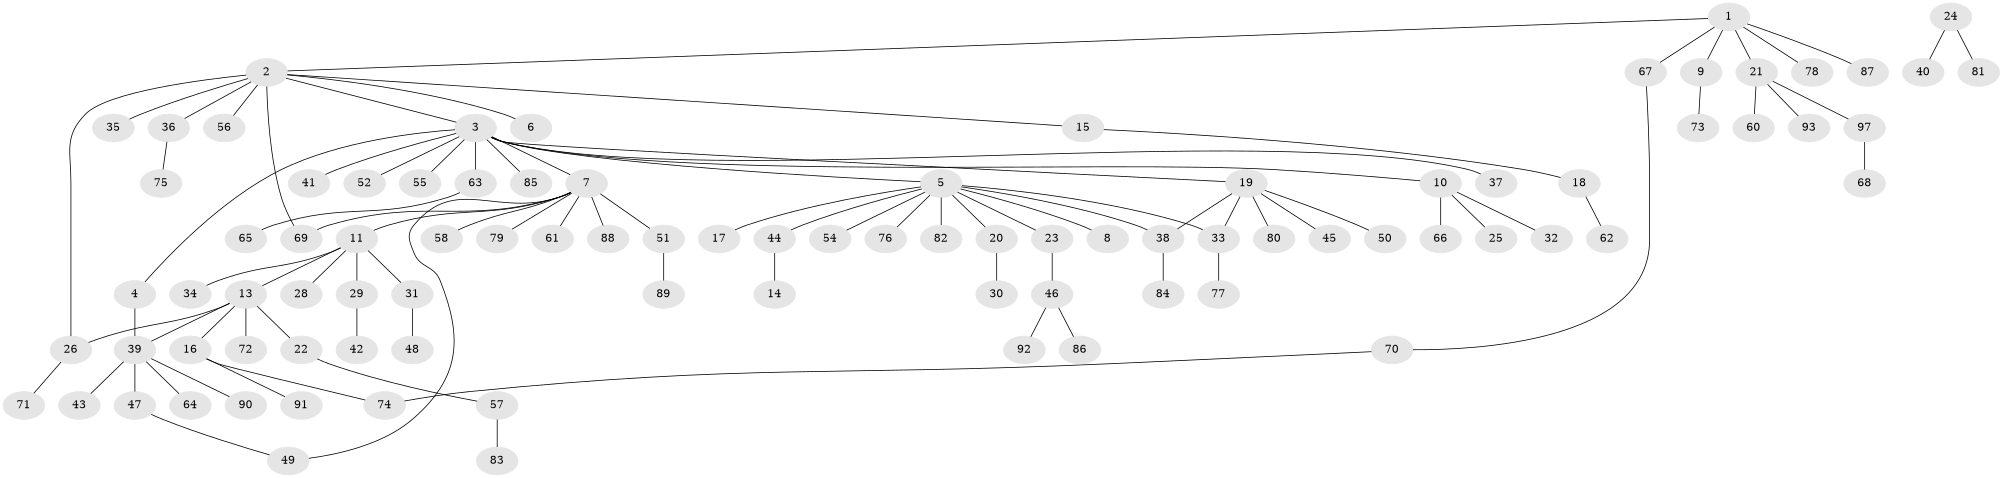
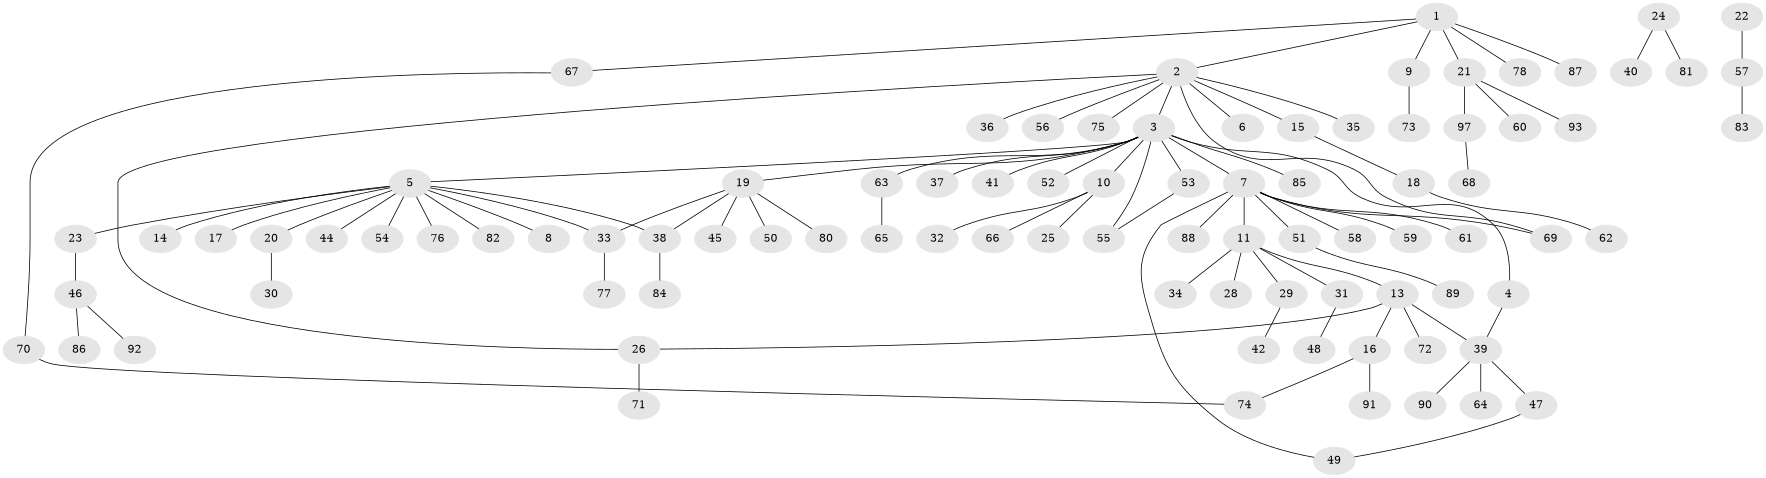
  graph {
    node [color=gray90 style=filled]
    1
    2
    9
    21
    67
    78
    87
    3
    6
    15
    26
    35
    36
    56
    69
    75
    73
    n18 [label=97]
    60
    93
    70
    4
    5
    7
    10
    19
    37
    41
    52
+   53
    55
    63
    85
    18
    24
    40
    81
    71
    39
    8
    14
    17
    20
    23
    33
    38
    44
    54
    76
    82
    11
    49
    51
    58
-   59 [label=79]
+   59
    61
    88
    25
    32
    66
    45
    50
    80
    65
-   43
    47
    64
    90
    30
    46
    77
    84
    13
    28
    29
    31
    34
    89
    16
    22
    72
    42
    48
    74
    91
    57
    62
    68
    83
    86
    92
    1 -- 2
    1 -- 9
    1 -- 21
    1 -- 67
    1 -- 78
    1 -- 87
    2 -- 3
    2 -- 6
    2 -- 15
    2 -- 26
    2 -- 35
    2 -- 36
    2 -- 56
    2 -- 69
-   36 -- 75
+   2 -- 75
    9 -- 73
    21 -- n18
    21 -- 60
    21 -- 93
    67 -- 70
    3 -- 4
    3 -- 5
    3 -- 7
    3 -- 10
    3 -- 19
    3 -- 37
    3 -- 41
    3 -- 52
+   3 -- 53
    3 -- 55
    3 -- 63
    3 -- 85
    15 -- 18
    26 -- 71
    n18 -- 68
    70 -- 74
    4 -- 39
    5 -- 8
-   44 -- 14
+   5 -- 14
    5 -- 17
    5 -- 20
    5 -- 23
    5 -- 33
    5 -- 38
    5 -- 44
    5 -- 54
    5 -- 76
    5 -- 82
    7 -- 69
    7 -- 11
    7 -- 49
    7 -- 51
    7 -- 58
    7 -- 59
    7 -- 61
    7 -- 88
    10 -- 25
    10 -- 32
    10 -- 66
    19 -- 33
    19 -- 38
    19 -- 45
    19 -- 50
    19 -- 80
+   53 -- 55
    63 -- 65
    18 -- 62
    24 -- 40
    24 -- 81
-   39 -- 43
    39 -- 47
    39 -- 64
    39 -- 90
    20 -- 30
    23 -- 46
    33 -- 77
    38 -- 84
    11 -- 13
    11 -- 28
    11 -- 29
    11 -- 31
    11 -- 34
    51 -- 89
    47 -- 49
    46 -- 86
    46 -- 92
    13 -- 26
    13 -- 39
    13 -- 16
-   13 -- 22
    13 -- 72
    29 -- 42
    31 -- 48
    16 -- 74
    16 -- 91
    22 -- 57
    57 -- 83
  }
